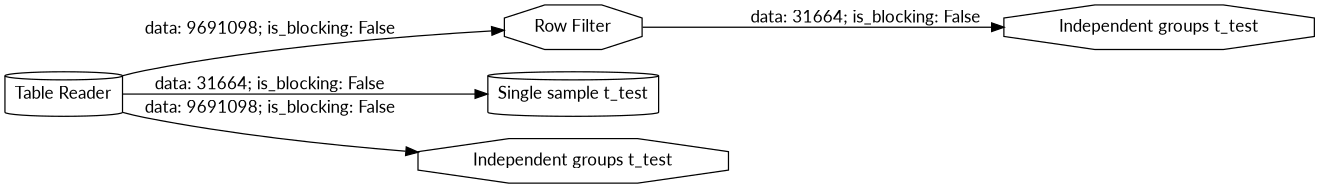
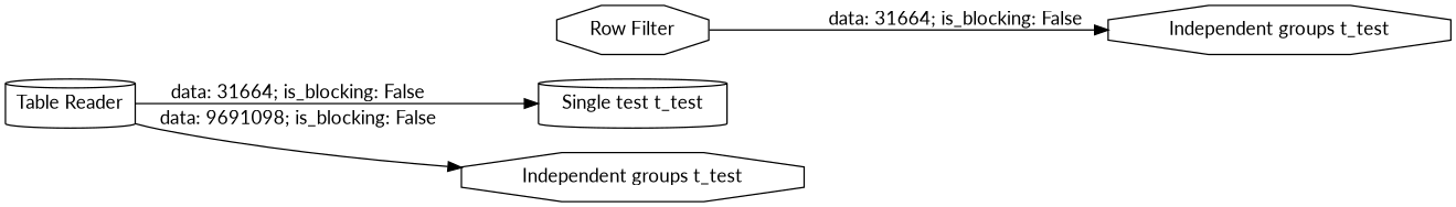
  digraph {
    fontname=Lato
    rankdir=LR
    node [fontname=Lato shape=octagon]
    edge [fontname=Lato]
    n1 [label="Row Filter"]
    n2 [label="Independent groups t_test"]
-   n3 [label="Single sample t_test" shape=cylinder]
+   n3 [label="Single test t_test" shape=cylinder]
    n4 [label="Table Reader" shape=cylinder]
    n5 [label="Independent groups t_test"]
    n1 -> n2 [label="data: 31664; is_blocking: False"]
-   n4 -> n1 [label="data: 9691098; is_blocking: False"]
    n4 -> n3 [label="data: 31664; is_blocking: False"]
    n4 -> n5 [label="data: 9691098; is_blocking: False"]
  }
